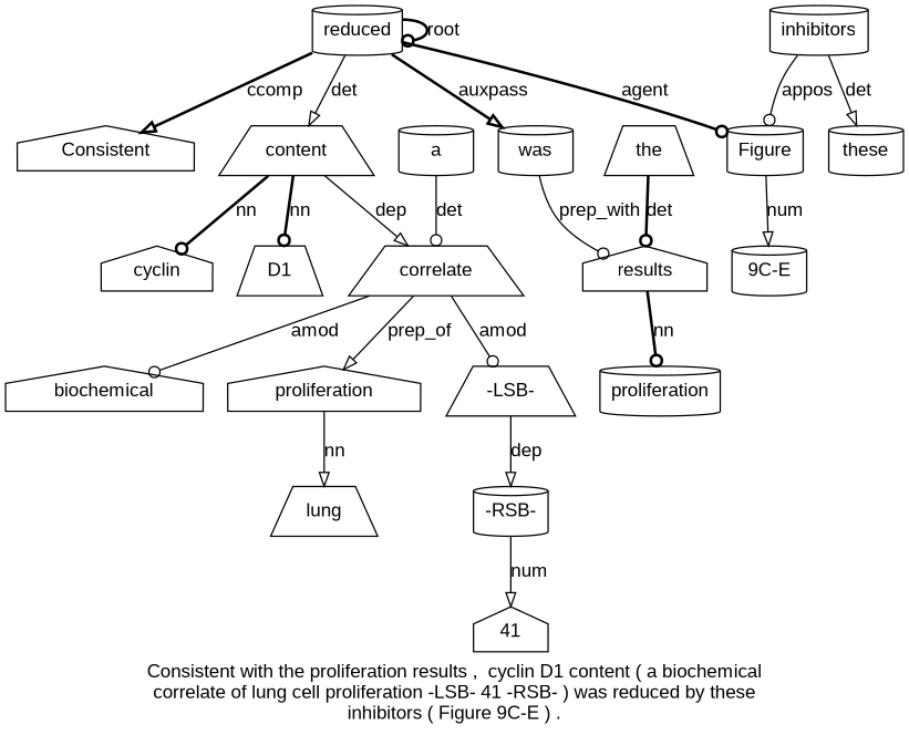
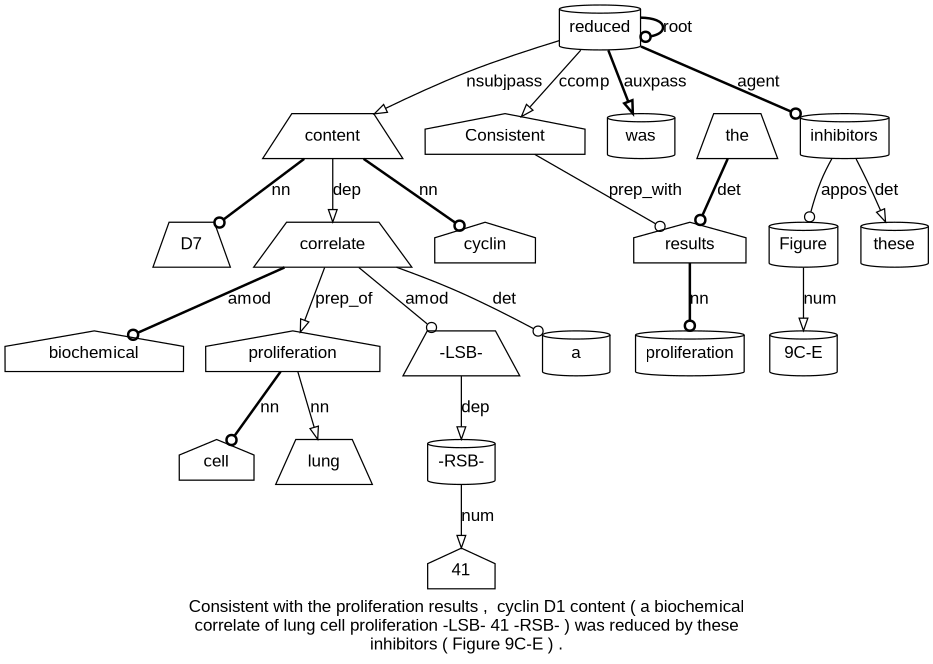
  digraph {
    fontname="Liberation Sans"
    label="Consistent with the proliferation results ,  cyclin D1 content ( a biochemical\ncorrelate of lung cell proliferation -LSB- 41 -RSB- ) was reduced by these\ninhibitors ( Figure 9C-E ) ."
    node [fillcolor=white fontname="Liberation Sans" shape=cylinder style=filled]
    edge [arrowhead=odot fontname="Liberation Sans" style=solid]
    n1 [label=reduced]
    n2 [label=Consistent shape=house]
    n3 [label=content shape=trapezium]
    n4 [label=was]
    n5 [label=inhibitors]
    n6 [label=results shape=house]
    n7 [label=cyclin shape=house]
-   n8 [label=D1 shape=trapezium]
+   n8 [label=D7 shape=trapezium]
    n9 [label=correlate shape=trapezium]
    n10 [label=these]
    n11 [label=Figure]
    n12 [label=proliferation]
    n13 [label=the shape=trapezium]
    n14 [label=a]
    n15 [label=biochemical shape=house]
    n16 [label=proliferation shape=house]
    n17 [label="-LSB-" shape=trapezium]
    n18 [label=lung shape=trapezium]
+   n19 [label=cell shape=house]
    n20 [label="-RSB-"]
    n21 [label=41 shape=house]
    n22 [label="9C-E"]
    n1 -> n1 [label=root style=bold]
-   n1 -> n2 [arrowhead=onormal label=ccomp style=bold]
-   n1 -> n3 [arrowhead=onormal label=det]
+   n1 -> n2 [arrowhead=onormal label=ccomp]
+   n1 -> n3 [arrowhead=onormal label=nsubjpass]
    n1 -> n4 [arrowhead=onormal label=auxpass style=bold]
-   n1 -> n11 [label=agent style=bold]
-   n4 -> n6 [label=prep_with]
+   n1 -> n5 [label=agent style=bold]
+   n2 -> n6 [label=prep_with]
    n3 -> n7 [label=nn style=bold]
    n3 -> n8 [label=nn style=bold]
    n3 -> n9 [arrowhead=onormal label=dep]
    n5 -> n10 [arrowhead=onormal label=det]
    n5 -> n11 [label=appos]
    n6 -> n12 [label=nn style=bold]
-   n14 -> n9 [label=det]
-   n9 -> n15 [label=amod]
+   n9 -> n14 [label=det]
+   n9 -> n15 [label=amod style=bold]
    n9 -> n16 [arrowhead=onormal label=prep_of]
    n9 -> n17 [label=amod]
    n11 -> n22 [arrowhead=onormal label=num]
    n13 -> n6 [label=det style=bold]
    n16 -> n18 [arrowhead=onormal label=nn]
+   n16 -> n19 [label=nn style=bold]
    n17 -> n20 [arrowhead=onormal label=dep]
    n20 -> n21 [arrowhead=onormal label=num]
  }
